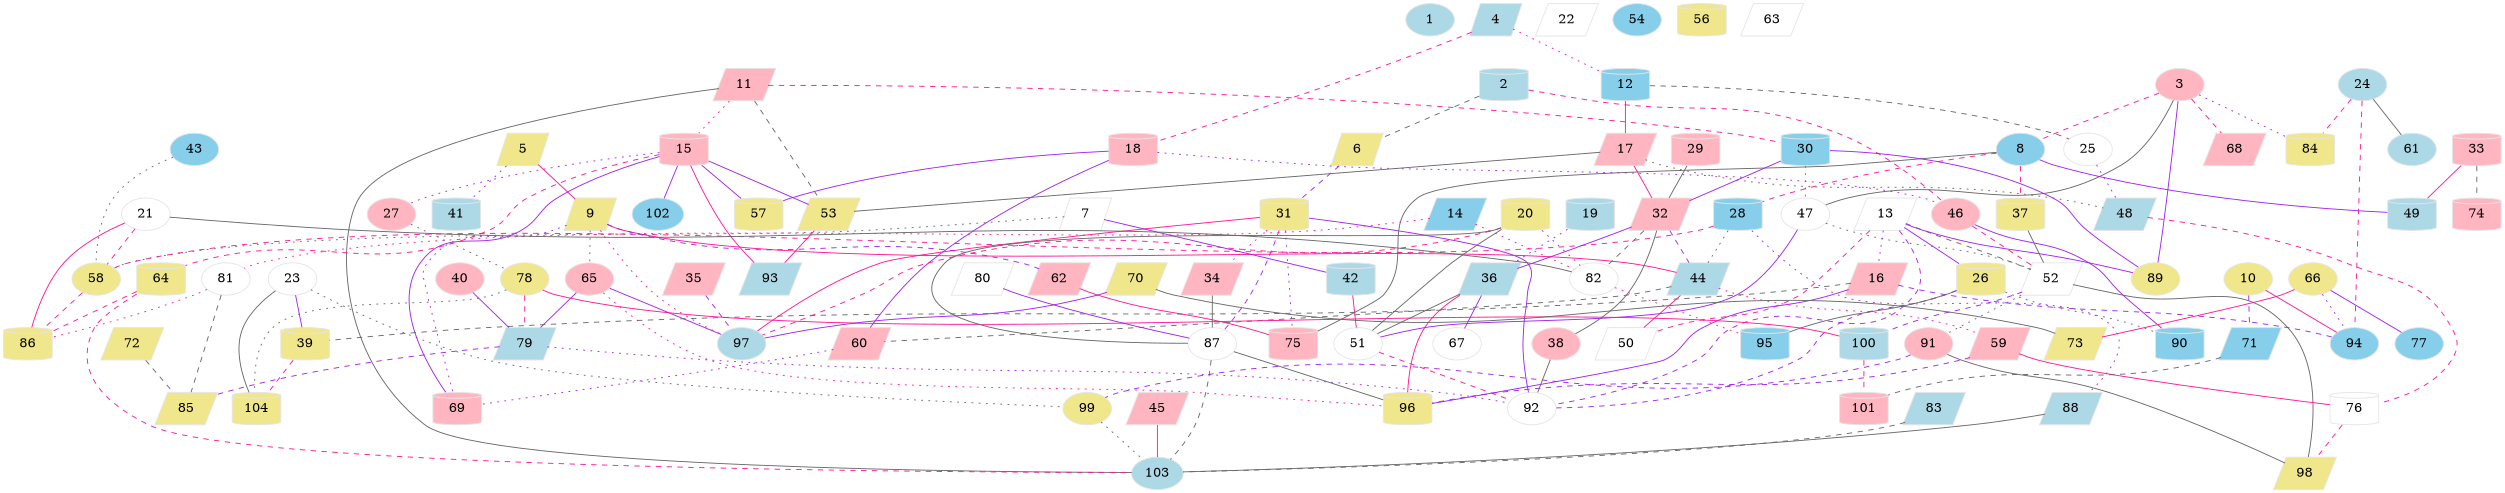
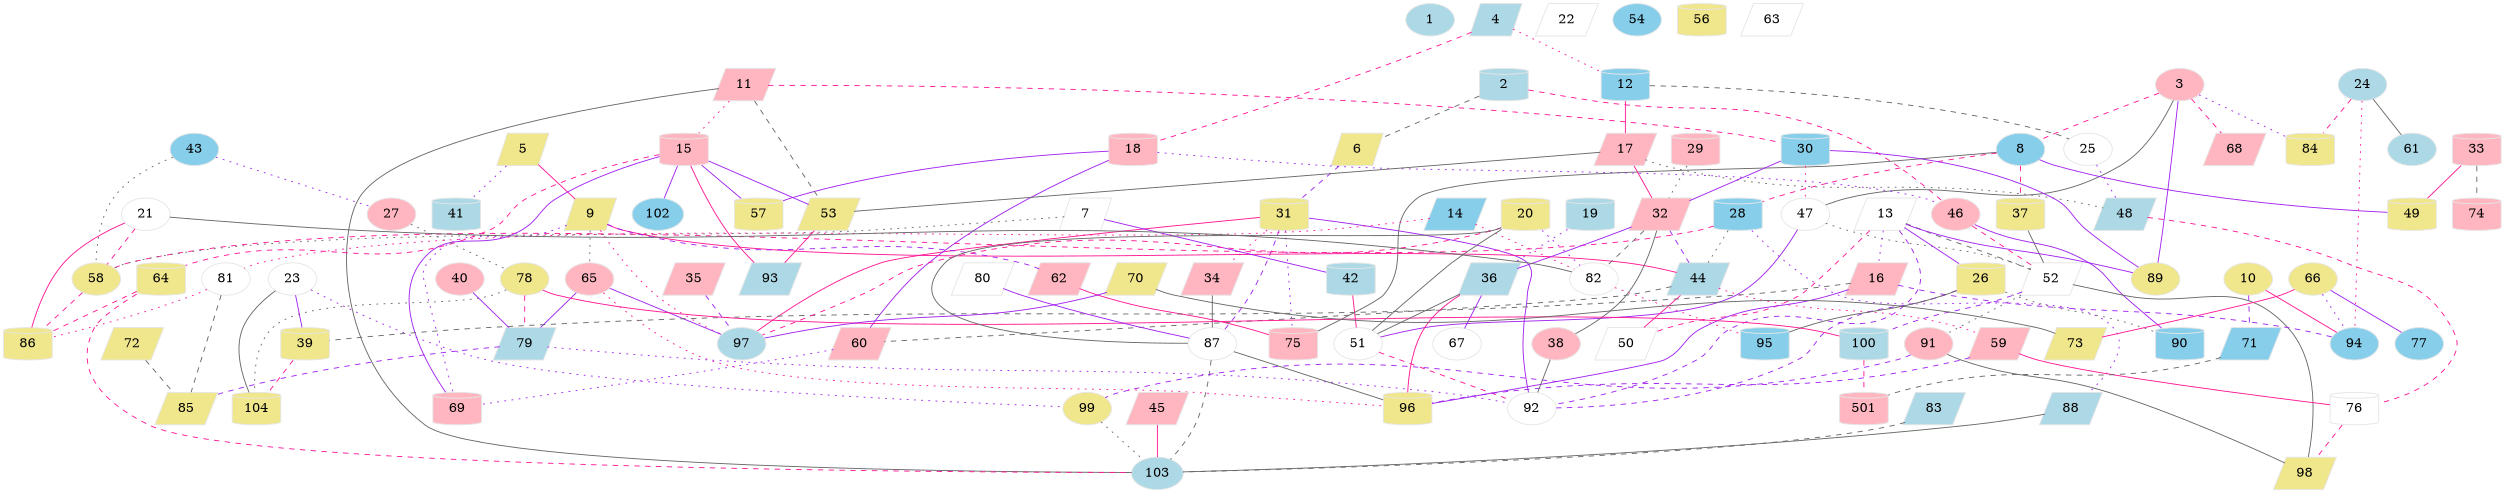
  graph {
    node [color=gray90 fillcolor=khaki shape=parallelogram style=filled]
    edge [color=purple style=solid]
    1 [fillcolor=lightblue shape=ellipse]
    2 [fillcolor=lightblue shape=cylinder]
    6
    46 [fillcolor=lightpink shape=ellipse]
    31 [shape=cylinder]
    43 [fillcolor=skyblue shape=ellipse]
    58 [shape=ellipse]
    52 [fillcolor=white]
    90 [fillcolor=skyblue shape=cylinder]
    3 [fillcolor=lightpink shape=ellipse]
    8 [fillcolor=skyblue shape=ellipse]
    47 [fillcolor=white shape=ellipse]
    68 [fillcolor=lightpink]
    84 [shape=cylinder]
    89 [shape=ellipse]
    28 [fillcolor=skyblue shape=cylinder]
    37 [shape=cylinder]
-   49 [fillcolor=lightblue shape=cylinder]
+   49 [shape=cylinder]
    75 [fillcolor=lightpink shape=cylinder]
    51 [fillcolor=white shape=ellipse]
    4 [fillcolor=lightblue]
    12 [fillcolor=skyblue shape=cylinder]
    18 [fillcolor=lightpink shape=cylinder]
    17 [fillcolor=lightpink]
    25 [fillcolor=white shape=ellipse]
    57 [shape=cylinder]
    60 [fillcolor=lightpink]
    5
    9
    41 [fillcolor=lightblue shape=cylinder]
    44 [fillcolor=lightblue]
    62 [fillcolor=lightpink]
    65 [fillcolor=lightpink shape=ellipse]
    69 [fillcolor=lightpink shape=cylinder]
    97 [fillcolor=lightblue shape=ellipse]
    92 [fillcolor=white shape=ellipse]
    87 [fillcolor=white shape=ellipse]
    34 [fillcolor=lightpink]
    7 [fillcolor=white]
    42 [fillcolor=lightblue shape=cylinder]
    86 [shape=cylinder]
    88 [fillcolor=lightblue]
    50 [fillcolor=white]
    59 [fillcolor=lightpink]
    96 [shape=cylinder]
    79 [fillcolor=lightblue]
    10 [shape=ellipse]
    71 [fillcolor=skyblue]
    94 [fillcolor=skyblue shape=ellipse]
-   101 [fillcolor=lightpink shape=cylinder]
+   101 [fillcolor=lightpink shape=cylinder label=501]
    11 [fillcolor=lightpink]
    15 [fillcolor=lightpink shape=cylinder]
    30 [fillcolor=skyblue shape=cylinder]
    53
    103 [fillcolor=lightblue shape=ellipse]
    27 [fillcolor=lightpink shape=ellipse]
    64 [shape=cylinder]
    93 [fillcolor=lightblue]
    102 [fillcolor=skyblue shape=ellipse]
    32 [fillcolor=lightpink]
    48 [fillcolor=lightblue]
    13 [fillcolor=white]
    16 [fillcolor=lightpink]
    26 [shape=cylinder]
    39 [shape=cylinder]
    95 [fillcolor=skyblue shape=cylinder]
    91 [fillcolor=lightpink shape=ellipse]
    98
    100 [fillcolor=lightblue shape=cylinder]
    14 [fillcolor=skyblue]
    81 [fillcolor=white shape=ellipse]
    82 [fillcolor=white shape=ellipse]
    85
    78 [shape=ellipse]
    104 [shape=cylinder]
    36 [fillcolor=lightblue]
    38 [fillcolor=lightpink shape=ellipse]
    76 [fillcolor=white shape=cylinder]
    19 [fillcolor=lightblue shape=cylinder]
    67 [fillcolor=white shape=ellipse]
    20 [shape=cylinder]
    21 [fillcolor=white shape=ellipse]
    22 [fillcolor=white]
    23 [fillcolor=white shape=ellipse]
    99 [shape=ellipse]
    24 [fillcolor=lightblue shape=ellipse]
    61 [fillcolor=lightblue shape=ellipse]
    29 [fillcolor=lightpink shape=cylinder]
    33 [fillcolor=lightpink shape=cylinder]
    74 [fillcolor=lightpink shape=cylinder]
    35 [fillcolor=lightpink]
    40 [fillcolor=lightpink shape=ellipse]
    45 [fillcolor=lightpink]
    54 [fillcolor=skyblue shape=ellipse]
    77 [fillcolor=skyblue shape=ellipse]
    56 [shape=cylinder]
    63 [fillcolor=white]
    66 [shape=ellipse]
    73
    70
    72
    80 [fillcolor=white]
    83 [fillcolor=lightblue]
    2 -- 6 [color=gray40 style=dashed]
    2 -- 46 [color=deeppink style=dashed]
    6 -- 31 [style=dashed]
    46 -- 52 [color=deeppink style=dashed]
    46 -- 90
    31 -- 75 [style=dotted]
    31 -- 97 [color=deeppink]
    31 -- 92
    31 -- 87 [style=dashed]
    31 -- 34 [color=deeppink style=dotted]
    43 -- 58 [color=gray40 style=dotted]
    58 -- 86 [color=deeppink style=dashed]
    52 -- 91 [color=gray40 style=dotted]
    52 -- 98 [color=gray40]
    52 -- 100 [style=dashed]
    3 -- 8 [color=deeppink style=dashed]
    3 -- 47 [color=gray40]
    3 -- 68 [color=deeppink style=dashed]
    3 -- 84 [style=dotted]
    3 -- 89
    8 -- 28 [color=deeppink style=dashed]
    8 -- 37 [color=deeppink style=dashed]
    8 -- 49
    8 -- 75 [color=gray40]
    47 -- 52 [color=gray40 style=dotted]
    47 -- 51
    28 -- 58 [color=deeppink style=dashed]
    28 -- 44 [color=gray40 style=dotted]
    28 -- 88 [style=dotted]
    37 -- 52 [color=gray40]
    51 -- 92 [color=deeppink style=dashed]
    4 -- 12 [color=deeppink style=dotted]
    4 -- 18 [color=deeppink style=dashed]
    12 -- 17 [color=deeppink]
    12 -- 25 [color=gray40 style=dashed]
    18 -- 46 [style=dotted]
    18 -- 57
    18 -- 60
    17 -- 53 [color=gray40]
    17 -- 32 [color=deeppink]
    17 -- 48 [color=gray40 style=dotted]
    25 -- 48 [style=dotted]
    60 -- 69 [style=dotted]
    5 -- 9 [color=deeppink]
    5 -- 41 [style=dotted]
    9 -- 44 [color=deeppink]
    9 -- 62 [style=dashed]
    9 -- 65 [color=gray40 style=dotted]
    9 -- 69 [style=dotted]
    9 -- 97 [color=deeppink style=dotted]
    44 -- 60 [color=gray40 style=dashed]
    44 -- 50 [color=deeppink]
    44 -- 59 [color=deeppink style=dotted]
    62 -- 75 [color=deeppink]
    65 -- 97
    65 -- 96 [color=deeppink style=dotted]
    65 -- 79
    87 -- 96 [color=gray40]
    87 -- 103 [color=gray40 style=dashed]
    34 -- 87 [color=gray40]
    7 -- 58 [color=gray40 style=dotted]
    7 -- 42
    42 -- 51 [color=deeppink]
    88 -- 103 [color=gray40]
    59 -- 96 [style=dashed]
    59 -- 76 [color=deeppink]
    79 -- 92 [style=dotted]
    79 -- 85 [style=dashed]
    10 -- 71 [style=dashed]
    10 -- 94 [color=deeppink]
    71 -- 101 [color=gray40 style=dashed]
    11 -- 15 [color=deeppink style=dotted]
    11 -- 30 [color=deeppink style=dashed]
    11 -- 53 [color=gray40 style=dashed]
    11 -- 103 [color=gray40]
    15 -- 57
    15 -- 69
    15 -- 53
-   15 -- 27 [style=dotted]
+   43 -- 27 [style=dotted]
    15 -- 64 [color=deeppink style=dashed]
    15 -- 93 [color=deeppink]
    15 -- 102
    30 -- 47 [color=deeppink style=dotted]
    30 -- 89
    30 -- 32
    53 -- 93 [color=deeppink]
    27 -- 78 [color=gray40 style=dotted]
    64 -- 86 [color=deeppink style=dashed]
    64 -- 103 [color=deeppink style=dashed]
    32 -- 44 [style=dashed]
    32 -- 82 [color=gray40 style=dashed]
    32 -- 36
    32 -- 38 [color=gray40]
    48 -- 76 [color=deeppink style=dashed]
    13 -- 52 [color=gray40 style=dashed]
    13 -- 89
    13 -- 92 [style=dashed]
    13 -- 50 [color=deeppink style=dashed]
    13 -- 16 [style=dotted]
    13 -- 26
    16 -- 96
    16 -- 94 [style=dashed]
    16 -- 39 [color=gray40 style=dashed]
    26 -- 90 [color=gray40 style=dotted]
    26 -- 92 [style=dashed]
    26 -- 95 [color=gray40]
    39 -- 104 [color=deeppink style=dashed]
    91 -- 98 [color=gray40]
    91 -- 99 [style=dashed]
    100 -- 101 [color=deeppink style=dashed]
    14 -- 81 [color=deeppink style=dotted]
    14 -- 82 [color=deeppink style=dotted]
    81 -- 86 [color=deeppink style=dotted]
    81 -- 85 [color=gray40 style=dashed]
    82 -- 95 [color=deeppink style=dotted]
    78 -- 79 [color=deeppink style=dashed]
    78 -- 100 [color=deeppink]
    78 -- 104 [color=gray40 style=dotted]
    36 -- 51 [color=gray40]
    36 -- 96 [color=deeppink]
    36 -- 67
    38 -- 92 [color=gray40]
    76 -- 98 [color=deeppink style=dashed]
    19 -- 36 [style=dotted]
    20 -- 51 [color=gray40]
    20 -- 97 [color=deeppink style=dashed]
    20 -- 87 [color=gray40]
    20 -- 82 [style=dotted]
    21 -- 58 [color=deeppink style=dashed]
    21 -- 86 [color=deeppink]
    21 -- 82 [color=gray40]
    23 -- 39
    23 -- 104 [color=gray40]
-   23 -- 99 [color=gray40 style=dotted]
+   23 -- 99 [style=dotted]
    99 -- 103 [color=gray40 style=dotted]
    24 -- 84 [color=deeppink style=dashed]
-   24 -- 94 [color=deeppink style=dashed]
+   24 -- 94 [color=deeppink style=dotted]
    24 -- 61 [color=gray40]
-   29 -- 32 [color=gray40]
+   29 -- 32 [color=gray40 style=dotted]
    33 -- 49 [color=deeppink]
    33 -- 74 [color=gray40 style=dashed]
    35 -- 97 [style=dashed]
    40 -- 79
    45 -- 103 [color=deeppink]
    66 -- 94 [style=dotted]
    66 -- 77
    66 -- 73 [color=deeppink]
    70 -- 97
    70 -- 73 [color=gray40]
    72 -- 85 [color=gray40 style=dashed]
    80 -- 87
    83 -- 103 [color=gray40 style=dashed]
  }
